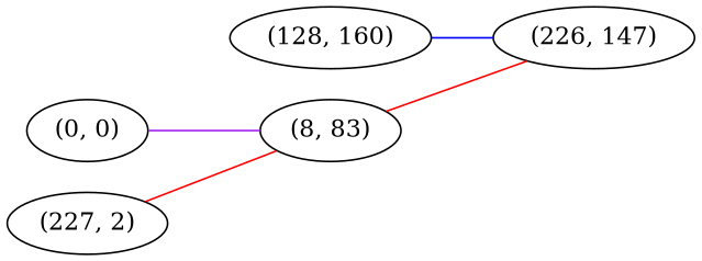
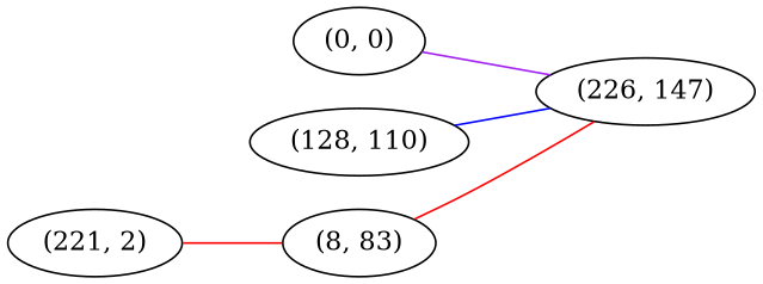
  graph {
    rankdir=LR
    edge [color=red weight=1]
    n1 [label="(8, 83)"]
    "(0, 0)"
    n3 [label="(226, 147)"]
-   "(128, 110)" [label="(128, 160)"]
-   "(221, 2)" [label="(227, 2)"]
+   "(128, 110)"
+   "(221, 2)"
    n1 -- n3
-   "(0, 0)" -- n1 [color=purple weight=4]
+   "(0, 0)" -- n3 [color=purple weight=4]
    "(128, 110)" -- n3 [color=blue weight=3]
    "(221, 2)" -- n1
  }
